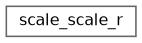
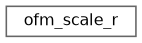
  digraph {
    rankdir=LR
-   n1 [color=grey40 fillcolor=white fontname=Helvetica fontsize=10 height=0.2 label=scale_scale_r shape=box style=filled width=0.4]
+   n1 [color=grey40 fillcolor=white fontname=Helvetica fontsize=10 height=0.2 label=ofm_scale_r shape=box style=filled width=0.4]
  }
